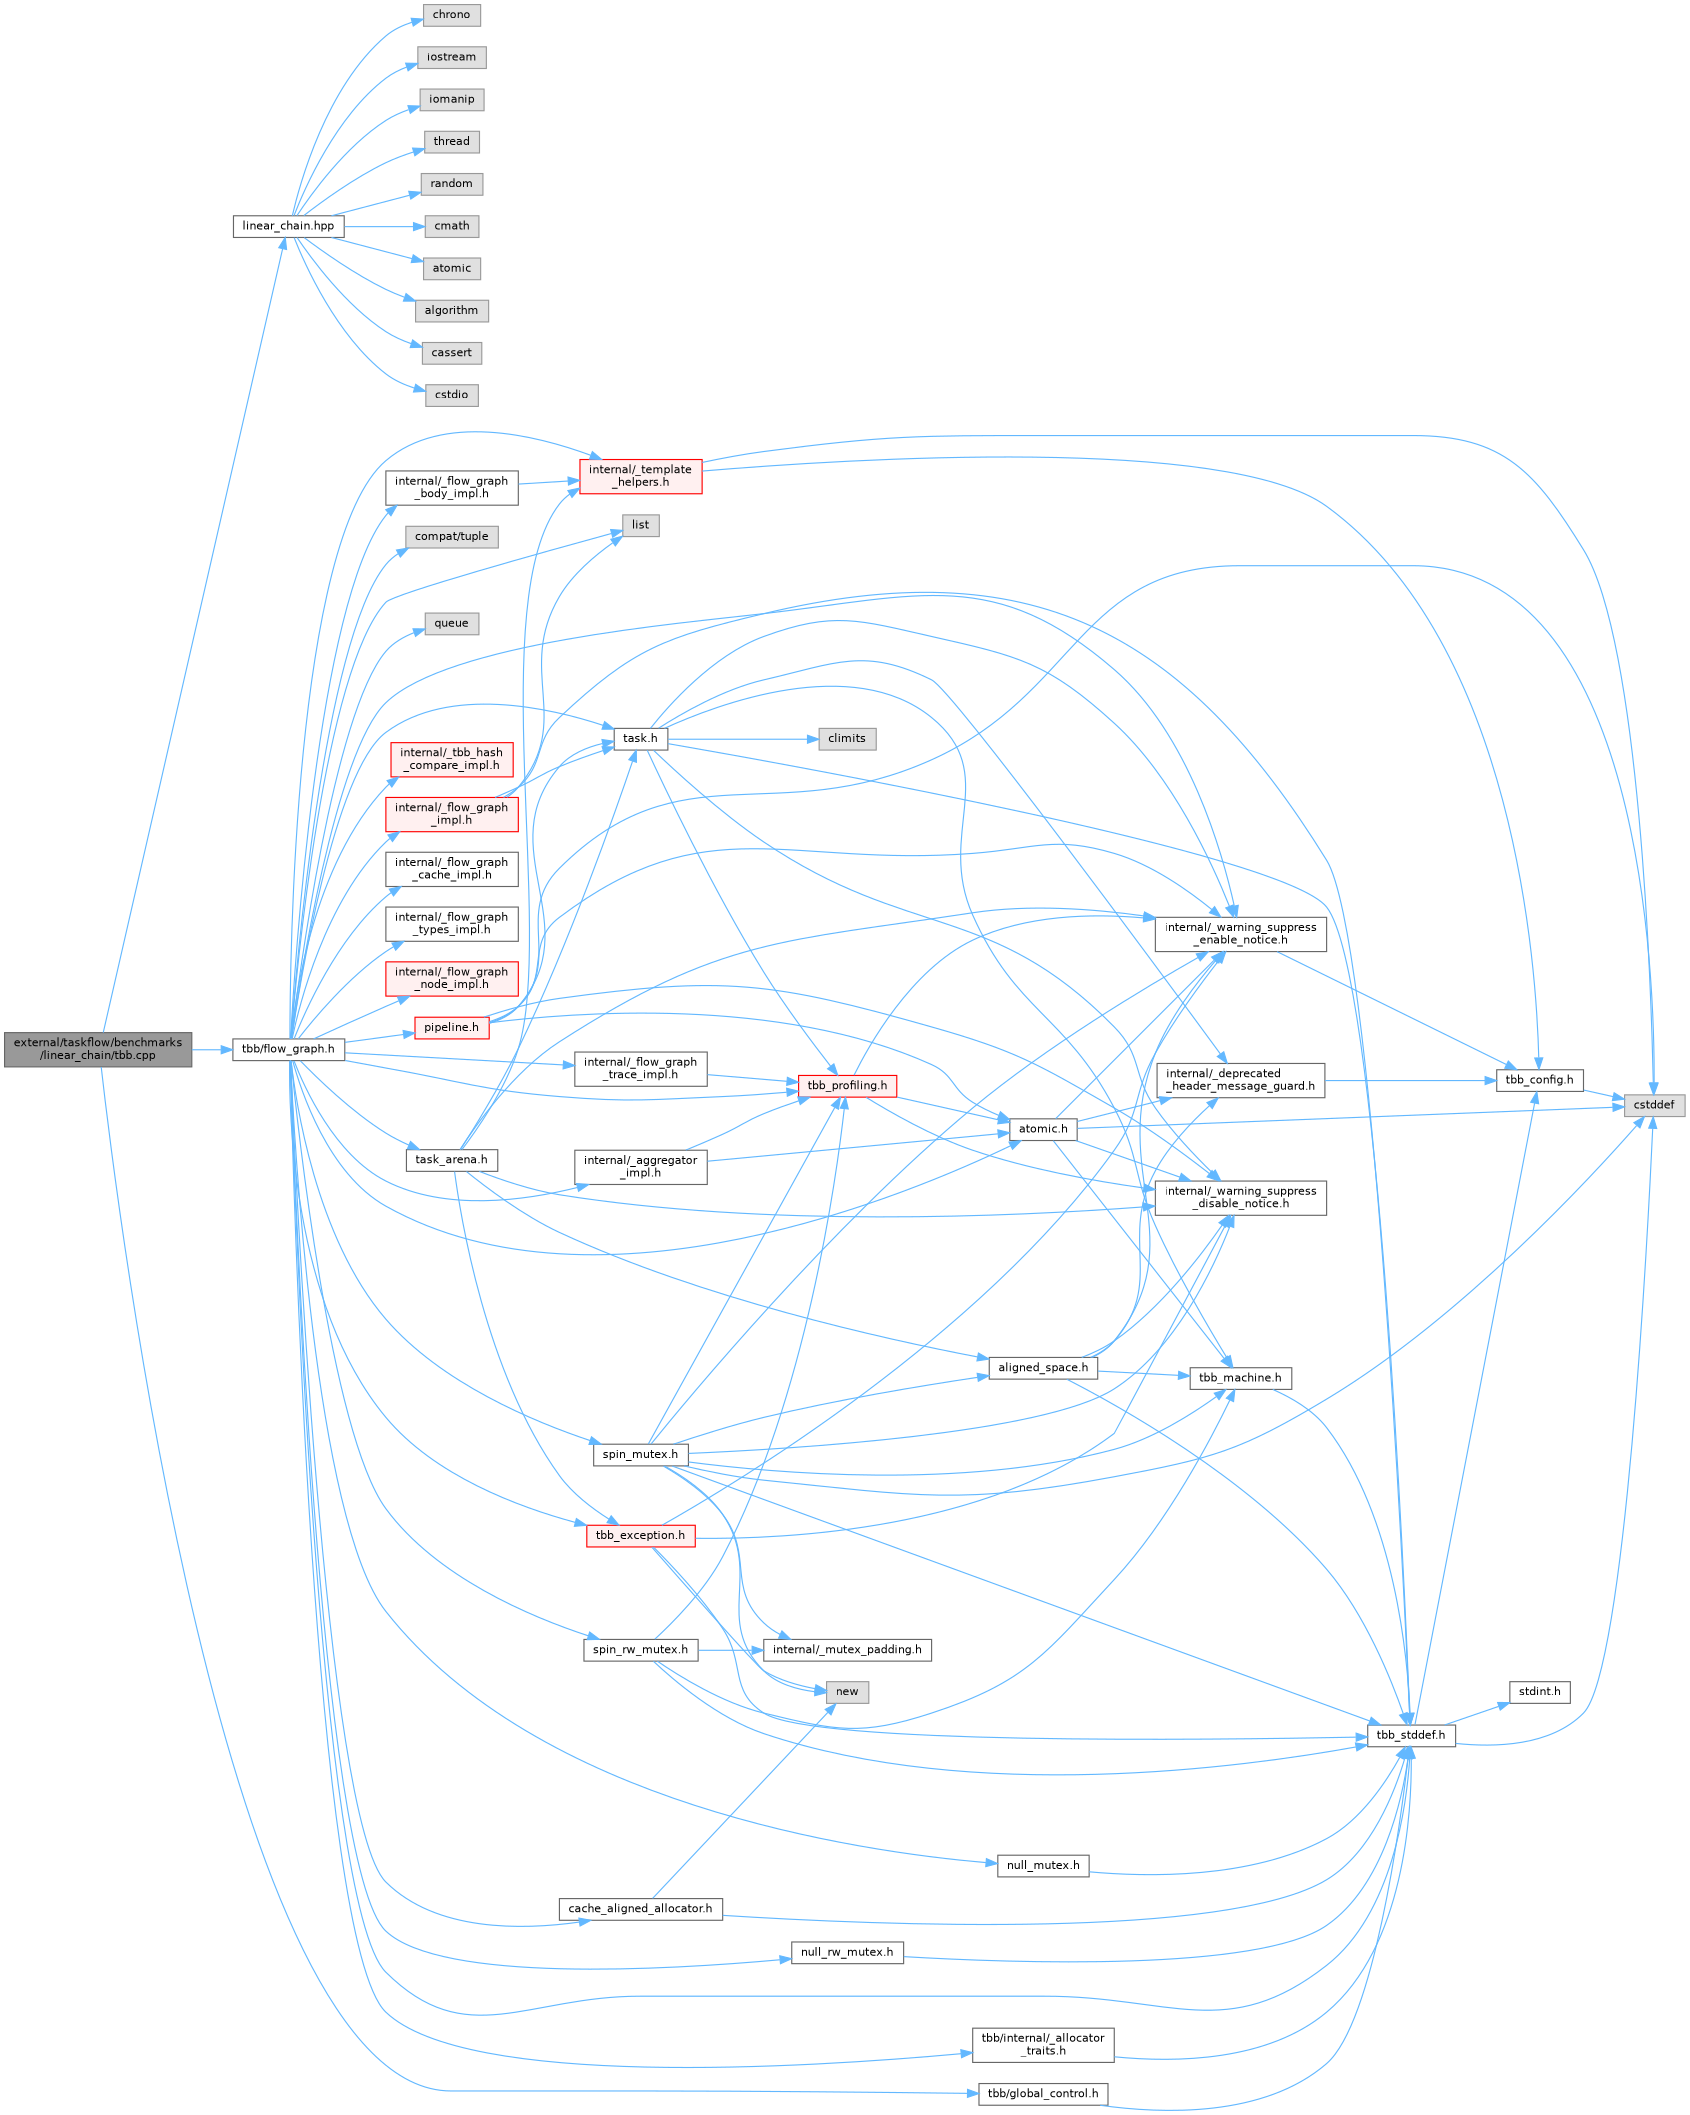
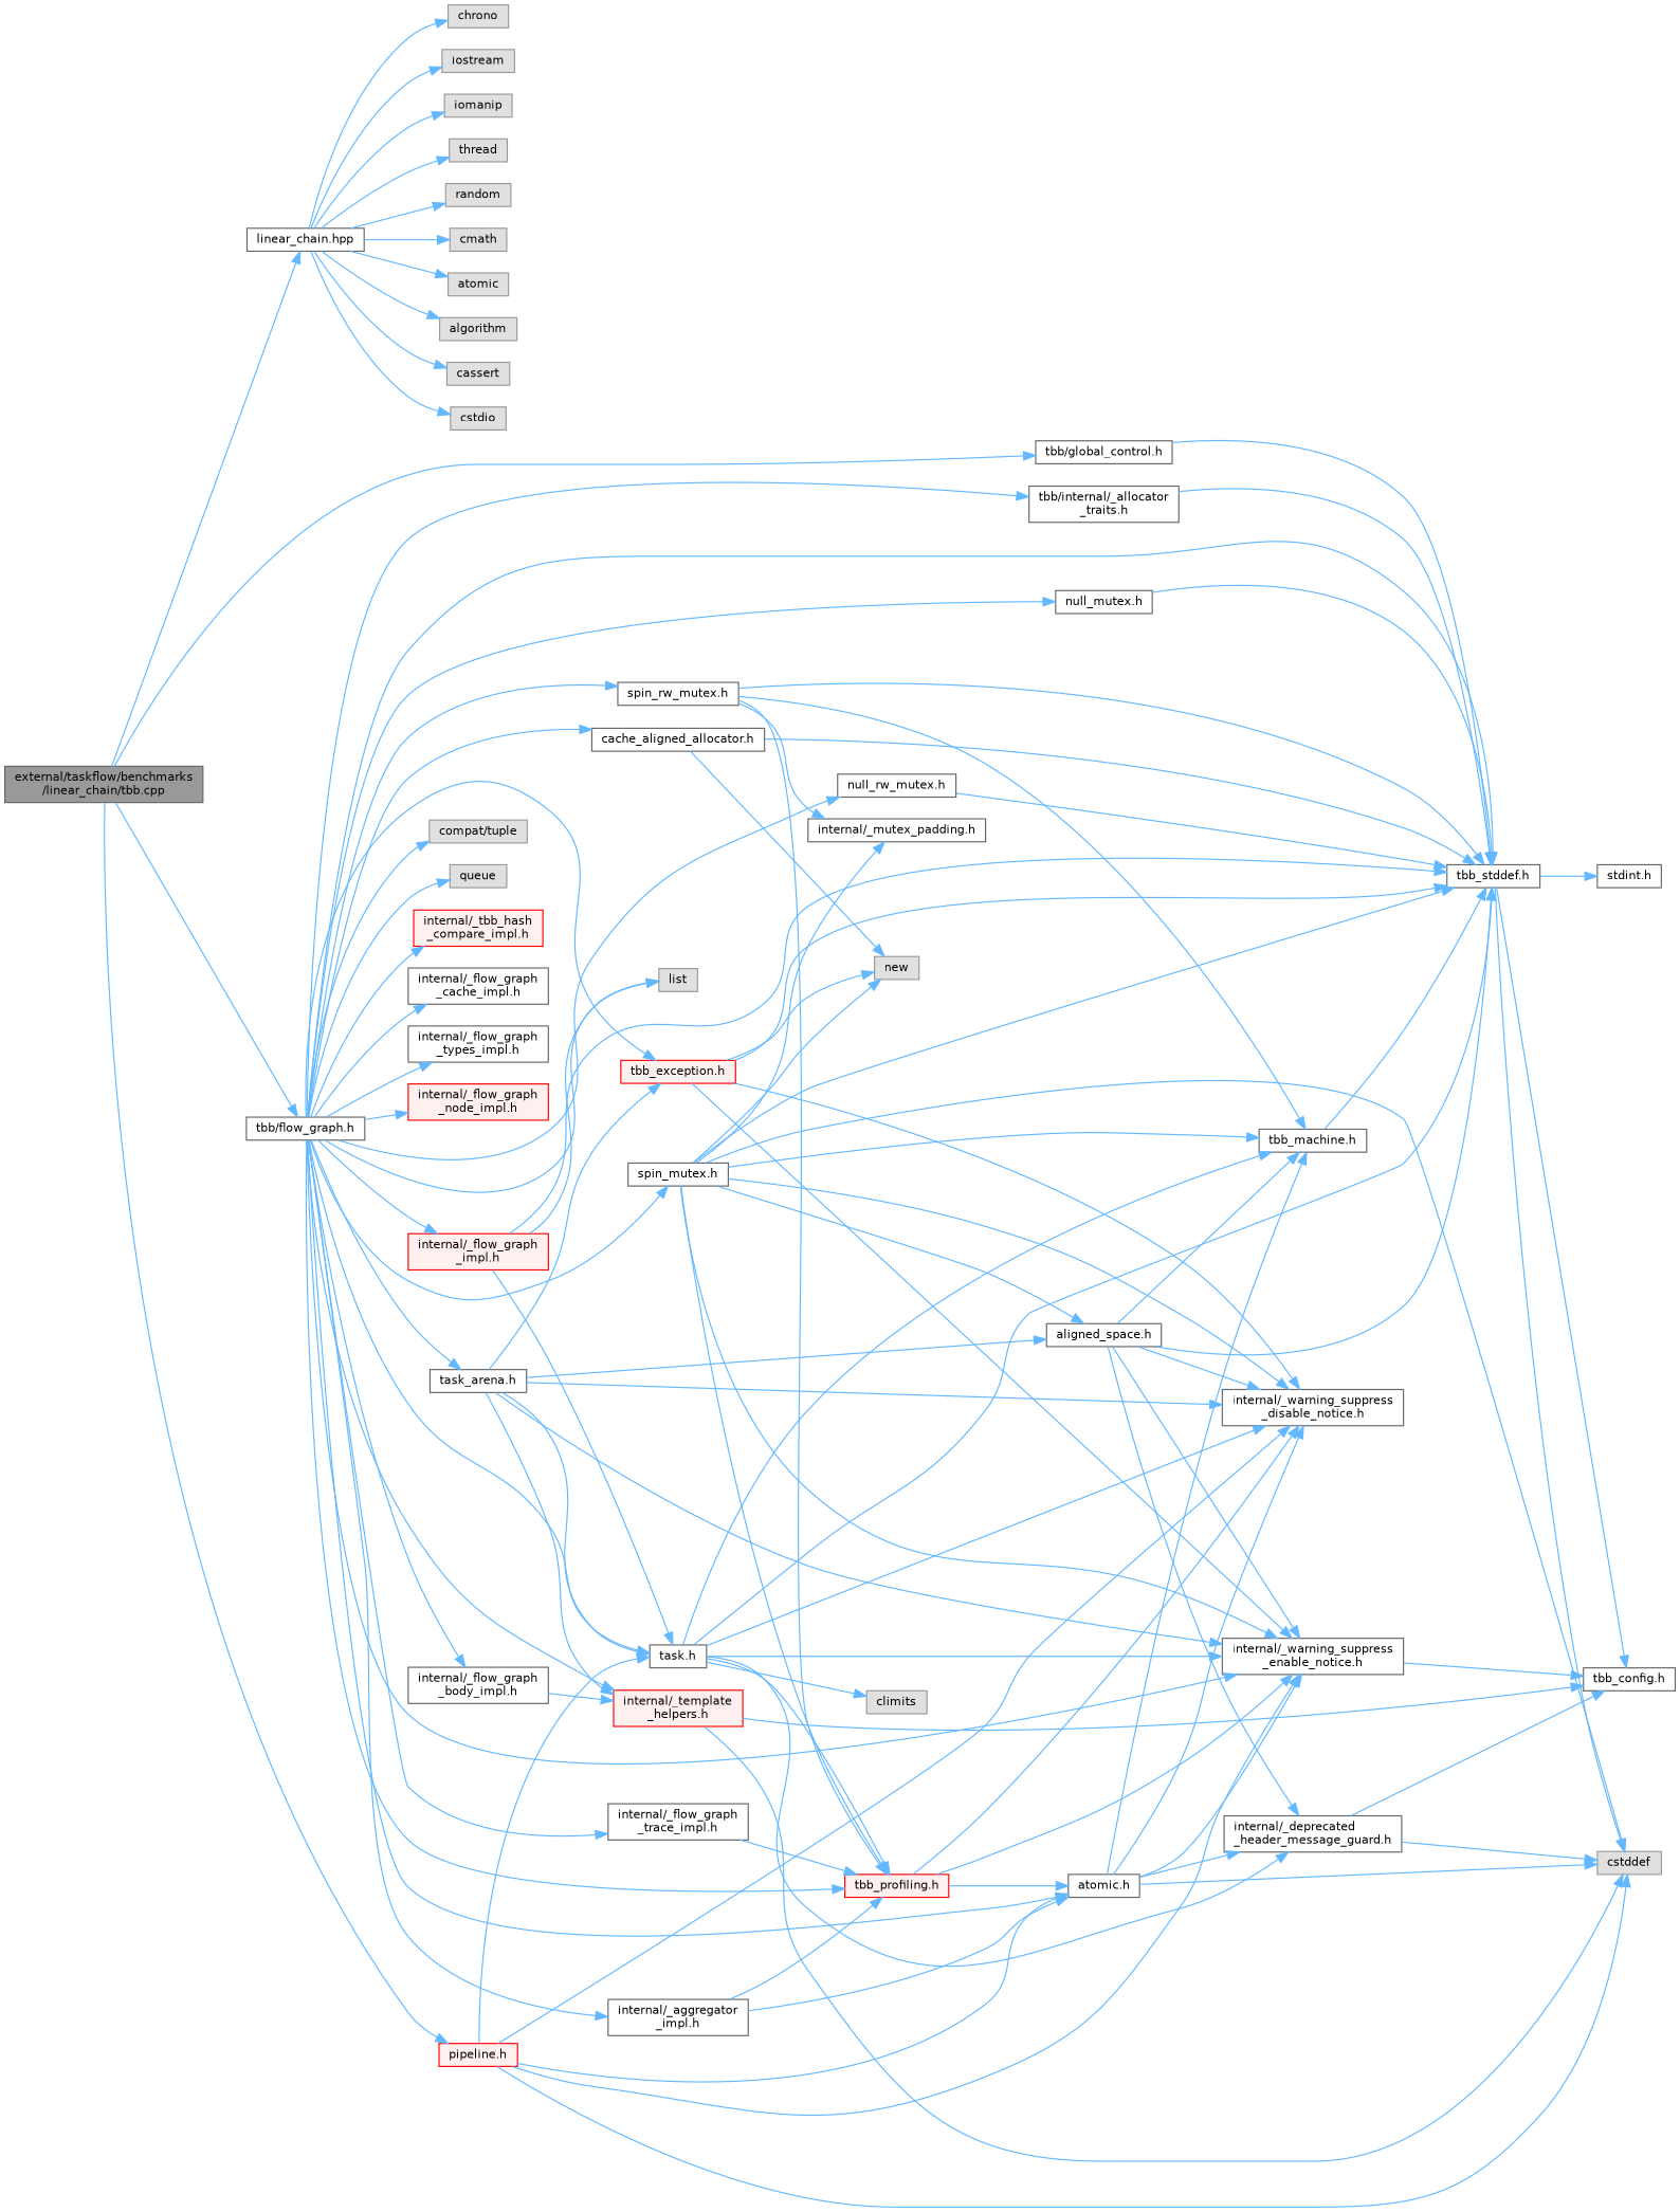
  digraph {
    rankdir=LR
    node [color=grey40 fillcolor=white fontname=Helvetica fontsize=10 shape=box style=filled]
    edge [color=steelblue1 fontname=Helvetica fontsize=10 labelfontname=Helvetica labelfontsize=10 style=solid]
    n1 [color=gray40 fillcolor=grey60 fontcolor=black height=0.2 label="external/taskflow/benchmarks\l/linear_chain/tbb.cpp" width=0.4]
    n2 [height=0.2 label="linear_chain.hpp" width=0.4]
    n3 [height=0.2 label="tbb/global_control.h" width=0.4]
    n4 [height=0.2 label="tbb/flow_graph.h" width=0.4]
    n5 [color=grey60 fillcolor="#E0E0E0" height=0.2 label=algorithm width=0.4]
    n6 [color=grey60 fillcolor="#E0E0E0" height=0.2 label=cassert width=0.4]
    n7 [color=grey60 fillcolor="#E0E0E0" height=0.2 label=cstdio width=0.4]
    n8 [color=grey60 fillcolor="#E0E0E0" height=0.2 label=chrono width=0.4]
    n9 [color=grey60 fillcolor="#E0E0E0" height=0.2 label=iostream width=0.4]
    n10 [color=grey60 fillcolor="#E0E0E0" height=0.2 label=iomanip width=0.4]
    n11 [color=grey60 fillcolor="#E0E0E0" height=0.2 label=thread width=0.4]
    n12 [color=grey60 fillcolor="#E0E0E0" height=0.2 label=random width=0.4]
    n13 [color=grey60 fillcolor="#E0E0E0" height=0.2 label=cmath width=0.4]
    n14 [color=grey60 fillcolor="#E0E0E0" height=0.2 label=atomic width=0.4]
    n15 [height=0.2 label="tbb_stddef.h" width=0.4]
    n16 [height=0.2 label="internal/_warning_suppress\l_enable_notice.h" width=0.4]
    n17 [height=0.2 label="atomic.h" width=0.4]
    n18 [height=0.2 label="spin_mutex.h" width=0.4]
    n19 [color=red fillcolor="#FFF0F0" height=0.2 label="tbb_profiling.h" width=0.4]
    n20 [height=0.2 label="null_mutex.h" width=0.4]
    n21 [height=0.2 label="spin_rw_mutex.h" width=0.4]
    n22 [height=0.2 label="null_rw_mutex.h" width=0.4]
    n23 [height=0.2 label="task.h" width=0.4]
    n24 [height=0.2 label="cache_aligned_allocator.h" width=0.4]
    n25 [color=red fillcolor="#FFF0F0" height=0.2 label="tbb_exception.h" width=0.4]
    n26 [color=red fillcolor="#FFF0F0" height=0.2 label="pipeline.h" width=0.4]
    n27 [color=red fillcolor="#FFF0F0" height=0.2 label="internal/_template\l_helpers.h" width=0.4]
    n28 [height=0.2 label="internal/_aggregator\l_impl.h" width=0.4]
    n29 [height=0.2 label="tbb/internal/_allocator\l_traits.h" width=0.4]
    n30 [height=0.2 label="task_arena.h" width=0.4]
    n31 [color=grey60 fillcolor="#E0E0E0" height=0.2 label="compat/tuple" width=0.4]
    n32 [color=grey60 fillcolor="#E0E0E0" height=0.2 label=list width=0.4]
    n33 [color=grey60 fillcolor="#E0E0E0" height=0.2 label=queue width=0.4]
    n34 [color=red fillcolor="#FFF0F0" height=0.2 label="internal/_flow_graph\l_impl.h" width=0.4]
    n35 [height=0.2 label="internal/_flow_graph\l_trace_impl.h" width=0.4]
    n36 [color=red fillcolor="#FFF0F0" height=0.2 label="internal/_tbb_hash\l_compare_impl.h" width=0.4]
    n37 [height=0.2 label="internal/_flow_graph\l_body_impl.h" width=0.4]
    n38 [height=0.2 label="internal/_flow_graph\l_cache_impl.h" width=0.4]
    n39 [height=0.2 label="internal/_flow_graph\l_types_impl.h" width=0.4]
    n40 [color=red fillcolor="#FFF0F0" height=0.2 label="internal/_flow_graph\l_node_impl.h" width=0.4]
    n41 [height=0.2 label="tbb_config.h" width=0.4]
    n42 [color=grey60 fillcolor="#E0E0E0" height=0.2 label=cstddef width=0.4]
    n43 [height=0.2 label="stdint.h" width=0.4]
    n44 [height=0.2 label="internal/_deprecated\l_header_message_guard.h" width=0.4]
    n45 [height=0.2 label="tbb_machine.h" width=0.4]
    n46 [height=0.2 label="internal/_warning_suppress\l_disable_notice.h" width=0.4]
    n47 [color=grey60 fillcolor="#E0E0E0" height=0.2 label=new width=0.4]
    n48 [height=0.2 label="aligned_space.h" width=0.4]
    n49 [height=0.2 label="internal/_mutex_padding.h" width=0.4]
    n50 [color=grey60 fillcolor="#E0E0E0" height=0.2 label=climits width=0.4]
    n1 -> n2
    n1 -> n3
    n1 -> n4
    n2 -> n5
    n2 -> n6
    n2 -> n7
    n2 -> n8
    n2 -> n9
    n2 -> n10
    n2 -> n11
    n2 -> n12
    n2 -> n13
    n2 -> n14
    n3 -> n15
    n4 -> n15
    n4 -> n16
    n4 -> n17
    n4 -> n18
    n4 -> n19
    n4 -> n20
    n4 -> n21
    n4 -> n22
    n4 -> n23
    n4 -> n24
    n4 -> n25
-   n4 -> n26
+   n1 -> n26
    n4 -> n27
    n4 -> n28
    n4 -> n29
    n4 -> n30
    n4 -> n31
    n4 -> n32
    n4 -> n33
    n4 -> n34
    n4 -> n35
    n4 -> n36
    n4 -> n37
    n4 -> n38
    n4 -> n39
    n4 -> n40
    n15 -> n41
    n15 -> n42
    n15 -> n43
    n16 -> n41
    n17 -> n16
    n17 -> n42
    n17 -> n44
    n17 -> n45
    n17 -> n46
    n18 -> n15
    n18 -> n16
    n18 -> n19
    n18 -> n42
    n18 -> n45
    n18 -> n46
    n18 -> n47
    n18 -> n48
    n18 -> n49
    n19 -> n16
    n19 -> n17
    n19 -> n46
    n20 -> n15
    n21 -> n15
    n21 -> n19
    n21 -> n45
    n21 -> n49
    n22 -> n15
    n23 -> n15
    n23 -> n16
    n23 -> n19
    n23 -> n44
    n23 -> n45
    n23 -> n46
    n23 -> n50
    n24 -> n15
    n24 -> n47
    n25 -> n15
    n25 -> n16
    n25 -> n46
    n25 -> n47
    n26 -> n16
    n26 -> n17
    n26 -> n23
    n26 -> n42
    n26 -> n46
    n27 -> n41
    n27 -> n42
    n28 -> n17
    n28 -> n19
    n29 -> n15
    n30 -> n16
    n30 -> n23
    n30 -> n25
    n30 -> n27
    n30 -> n46
    n30 -> n48
    n34 -> n15
    n34 -> n23
    n34 -> n32
    n35 -> n19
    n37 -> n27
-   n41 -> n42
+   n44 -> n42
    n44 -> n41
    n45 -> n15
    n48 -> n15
    n48 -> n16
    n48 -> n44
    n48 -> n45
    n48 -> n46
  }
